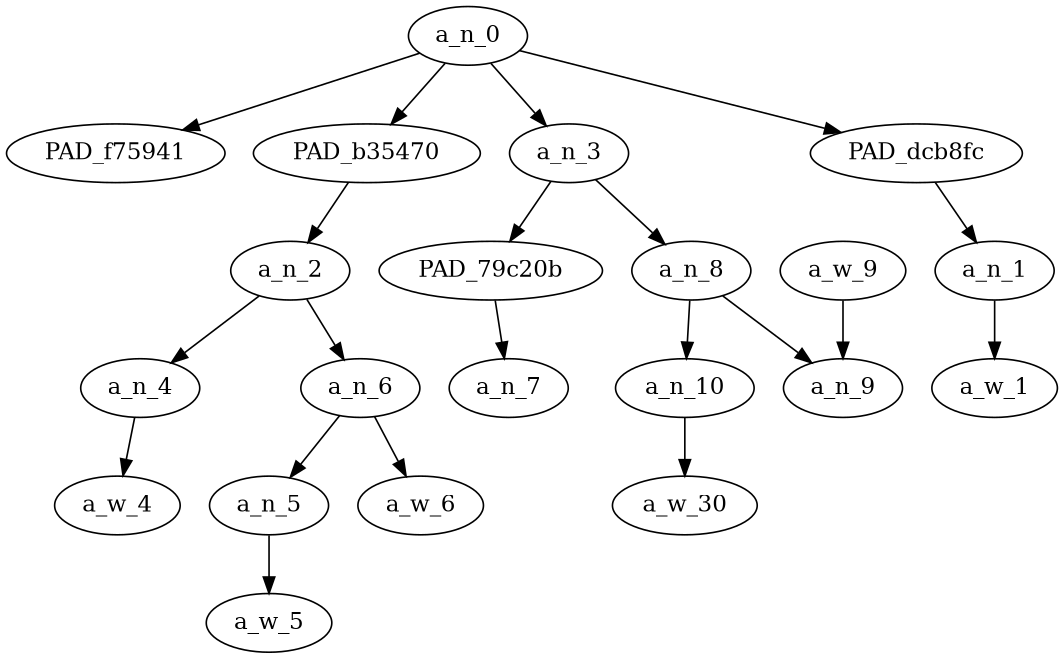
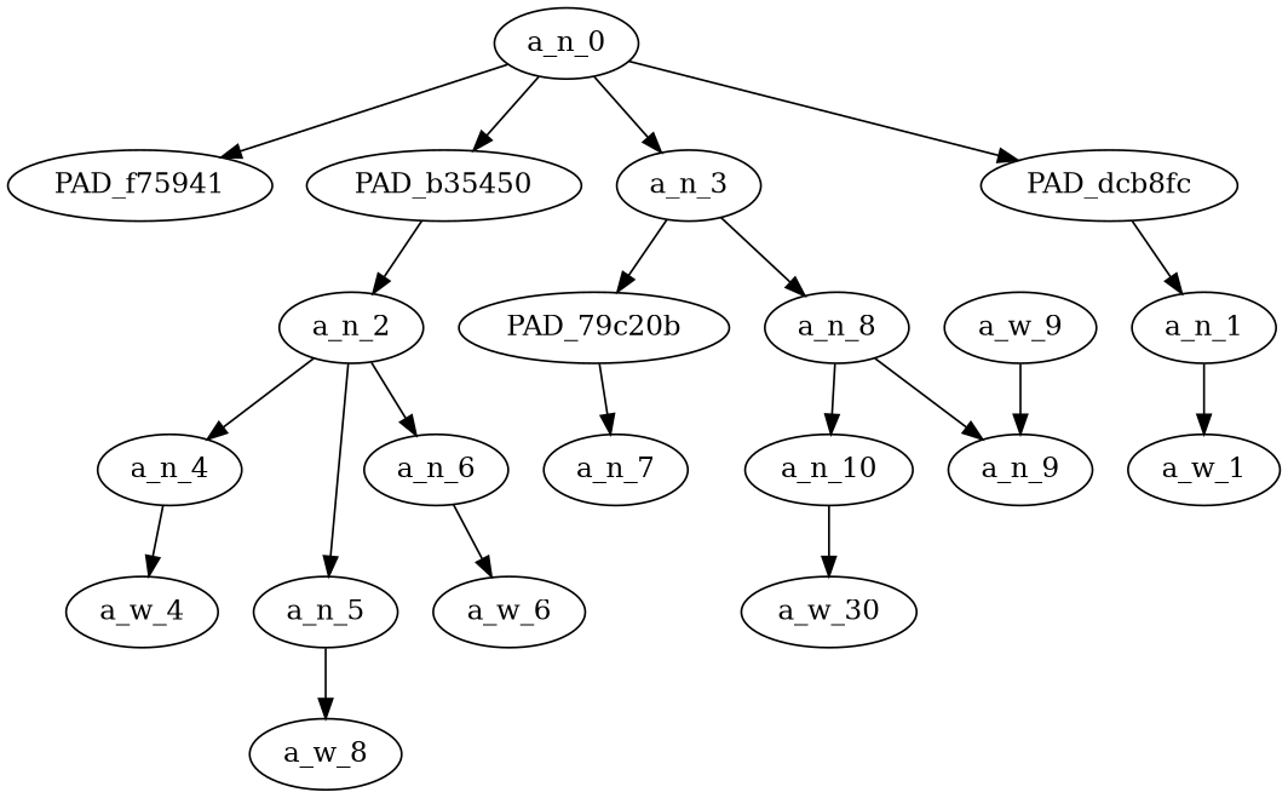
  strict digraph {
    node [div_dir=1 index=0 level=1 text_span="[0]" value=0.13424873]
    a_n_0 [level=4 text_span="[0, 1, 2, 3, 4, 5, 6]" value=0.99999999]
    PAD_f75941 [div_dir=-1 level=3]
-   PAD_b35450 [index=1 level=3 text_span="[1, 2, 3]" value=0.45124439 label=PAD_b35470]
+   PAD_b35450 [index=1 level=3 text_span="[1, 2, 3]" value=0.45124439]
    a_n_3 [index=2 level=3 text_span="[4, 5, 6]" value=0.41302956]
    PAD_dcb8fc [div_dir=-1 level=2]
    a_n_2 [index=1 level=2 text_span="[1, 2, 3]" value=0.45124439]
    PAD_79c20b [index=2 level=2 text_span="[4]" value=0.08554935]
    a_n_8 [index=3 level=2 text_span="[5, 6]" value=0.32671095]
    a_n_1 [div_dir=-1]
    a_n_4 [index=1 text_span="[1]" value=0.06327307]
    a_n_5 [index=2 text_span="[2]" value=0.10431971]
    a_n_6 [index=3 text_span="[3]" value=0.28200466]
    a_n_7 [index=4 text_span="[4]" value=0.08554935]
    a_n_9 [index=5 text_span="[5]" value=0.25738330]
    a_n_10 [index=6 text_span="[6]" value=0.06868365]
    a_w_1 [div_dir=0 level=0 value=fyi]
    a_w_4 [div_dir=0 index=1 level=0 text_span="[1]" value=the]
-   a_w_5 [div_dir=0 index=2 level=0 text_span="[2]" value=relay]
+   a_w_5 [div_dir=0 index=2 level=0 text_span="[2]" value=relay label=a_w_8]
    a_w_6 [div_dir=0 index=3 level=0 text_span="[3]" value=nigger]
    n20 [div_dir=0 index=6 label=a_w_30 level=0 text_span="[6]" value=delivered]
    a_w_9 [div_dir=0 index=5 level=0 text_span="[5]" value=shekels]
    a_n_0 -> PAD_f75941
    a_n_0 -> PAD_b35450
    a_n_0 -> a_n_3
    a_n_0 -> PAD_dcb8fc
    PAD_b35450 -> a_n_2
    a_n_3 -> PAD_79c20b
    a_n_3 -> a_n_8
    PAD_dcb8fc -> a_n_1
    a_n_2 -> a_n_4
-   a_n_6 -> a_n_5
+   a_n_2 -> a_n_5
    a_n_2 -> a_n_6
    PAD_79c20b -> a_n_7
    a_n_8 -> a_n_9
    a_n_8 -> a_n_10
    a_n_1 -> a_w_1
    a_n_4 -> a_w_4
    a_n_5 -> a_w_5
    a_n_6 -> a_w_6
    a_n_10 -> n20
    a_w_9 -> a_n_9
  }
